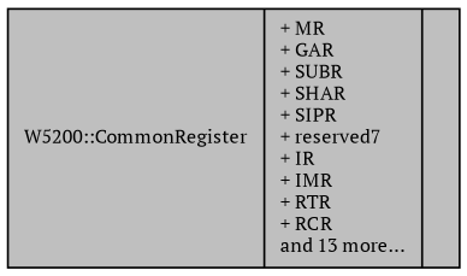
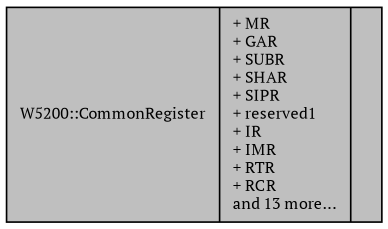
  digraph {
    rankdir=LR
    fontname="PT Serif"
-   n1 [color=black fillcolor=grey75 fontcolor=black fontname="PT Serif" fontsize=10 height=0.2 label="{W5200::CommonRegister\n|+ MR\l+ GAR\l+ SUBR\l+ SHAR\l+ SIPR\l+ reserved7\l+ IR\l+ IMR\l+ RTR\l+ RCR\land 13 more...\l|}" shape=record style=filled width=0.4]
+   n1 [color=black fillcolor=grey75 fontcolor=black fontname="PT Serif" fontsize=10 height=0.2 label="{W5200::CommonRegister\n|+ MR\l+ GAR\l+ SUBR\l+ SHAR\l+ SIPR\l+ reserved1\l+ IR\l+ IMR\l+ RTR\l+ RCR\land 13 more...\l|}" shape=record style=filled width=0.4]
  }
